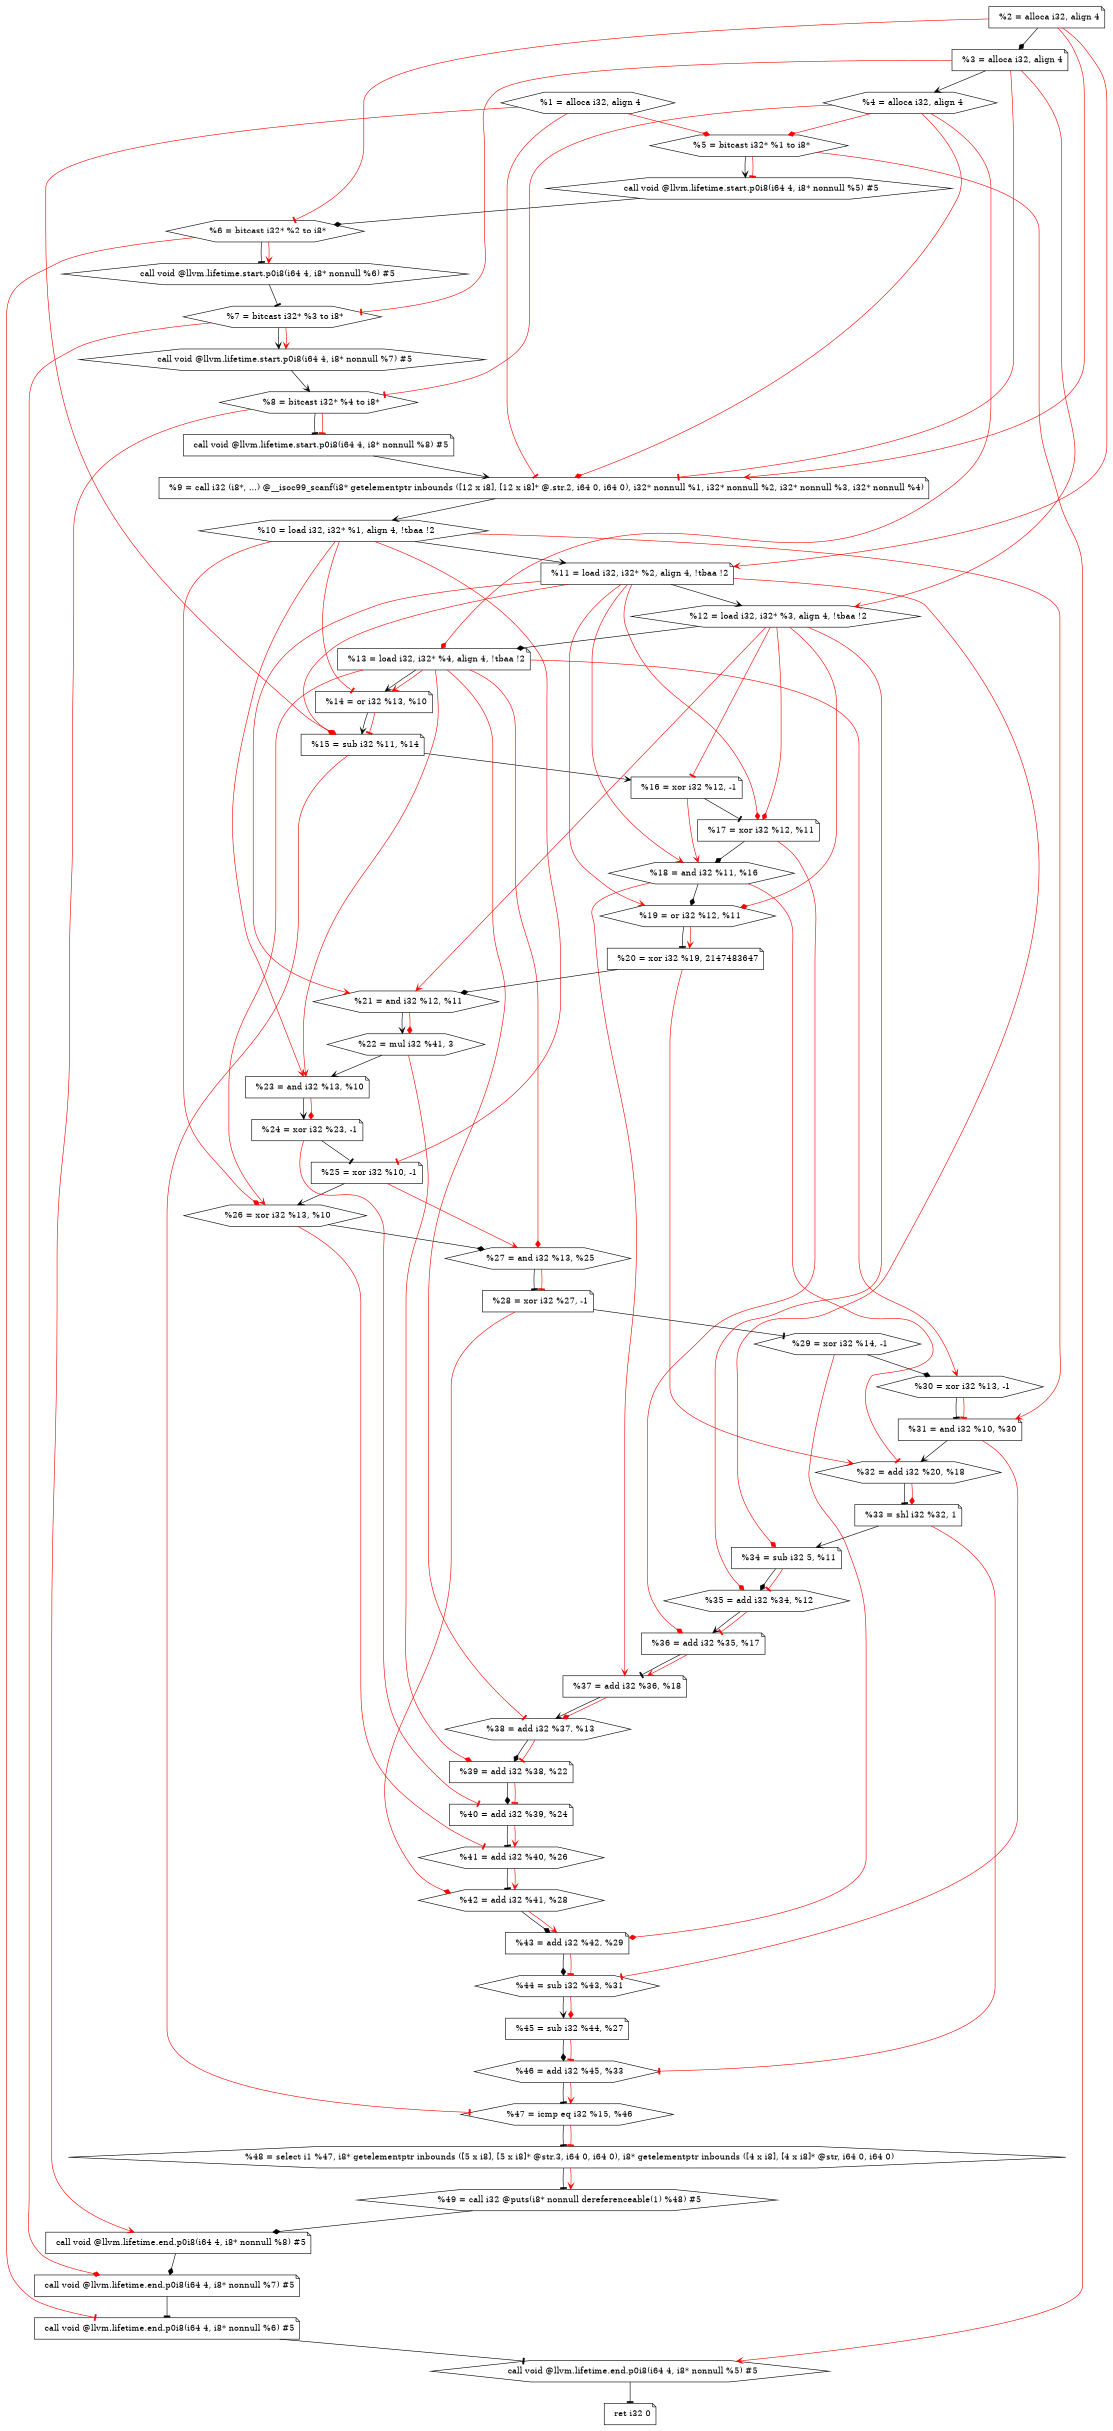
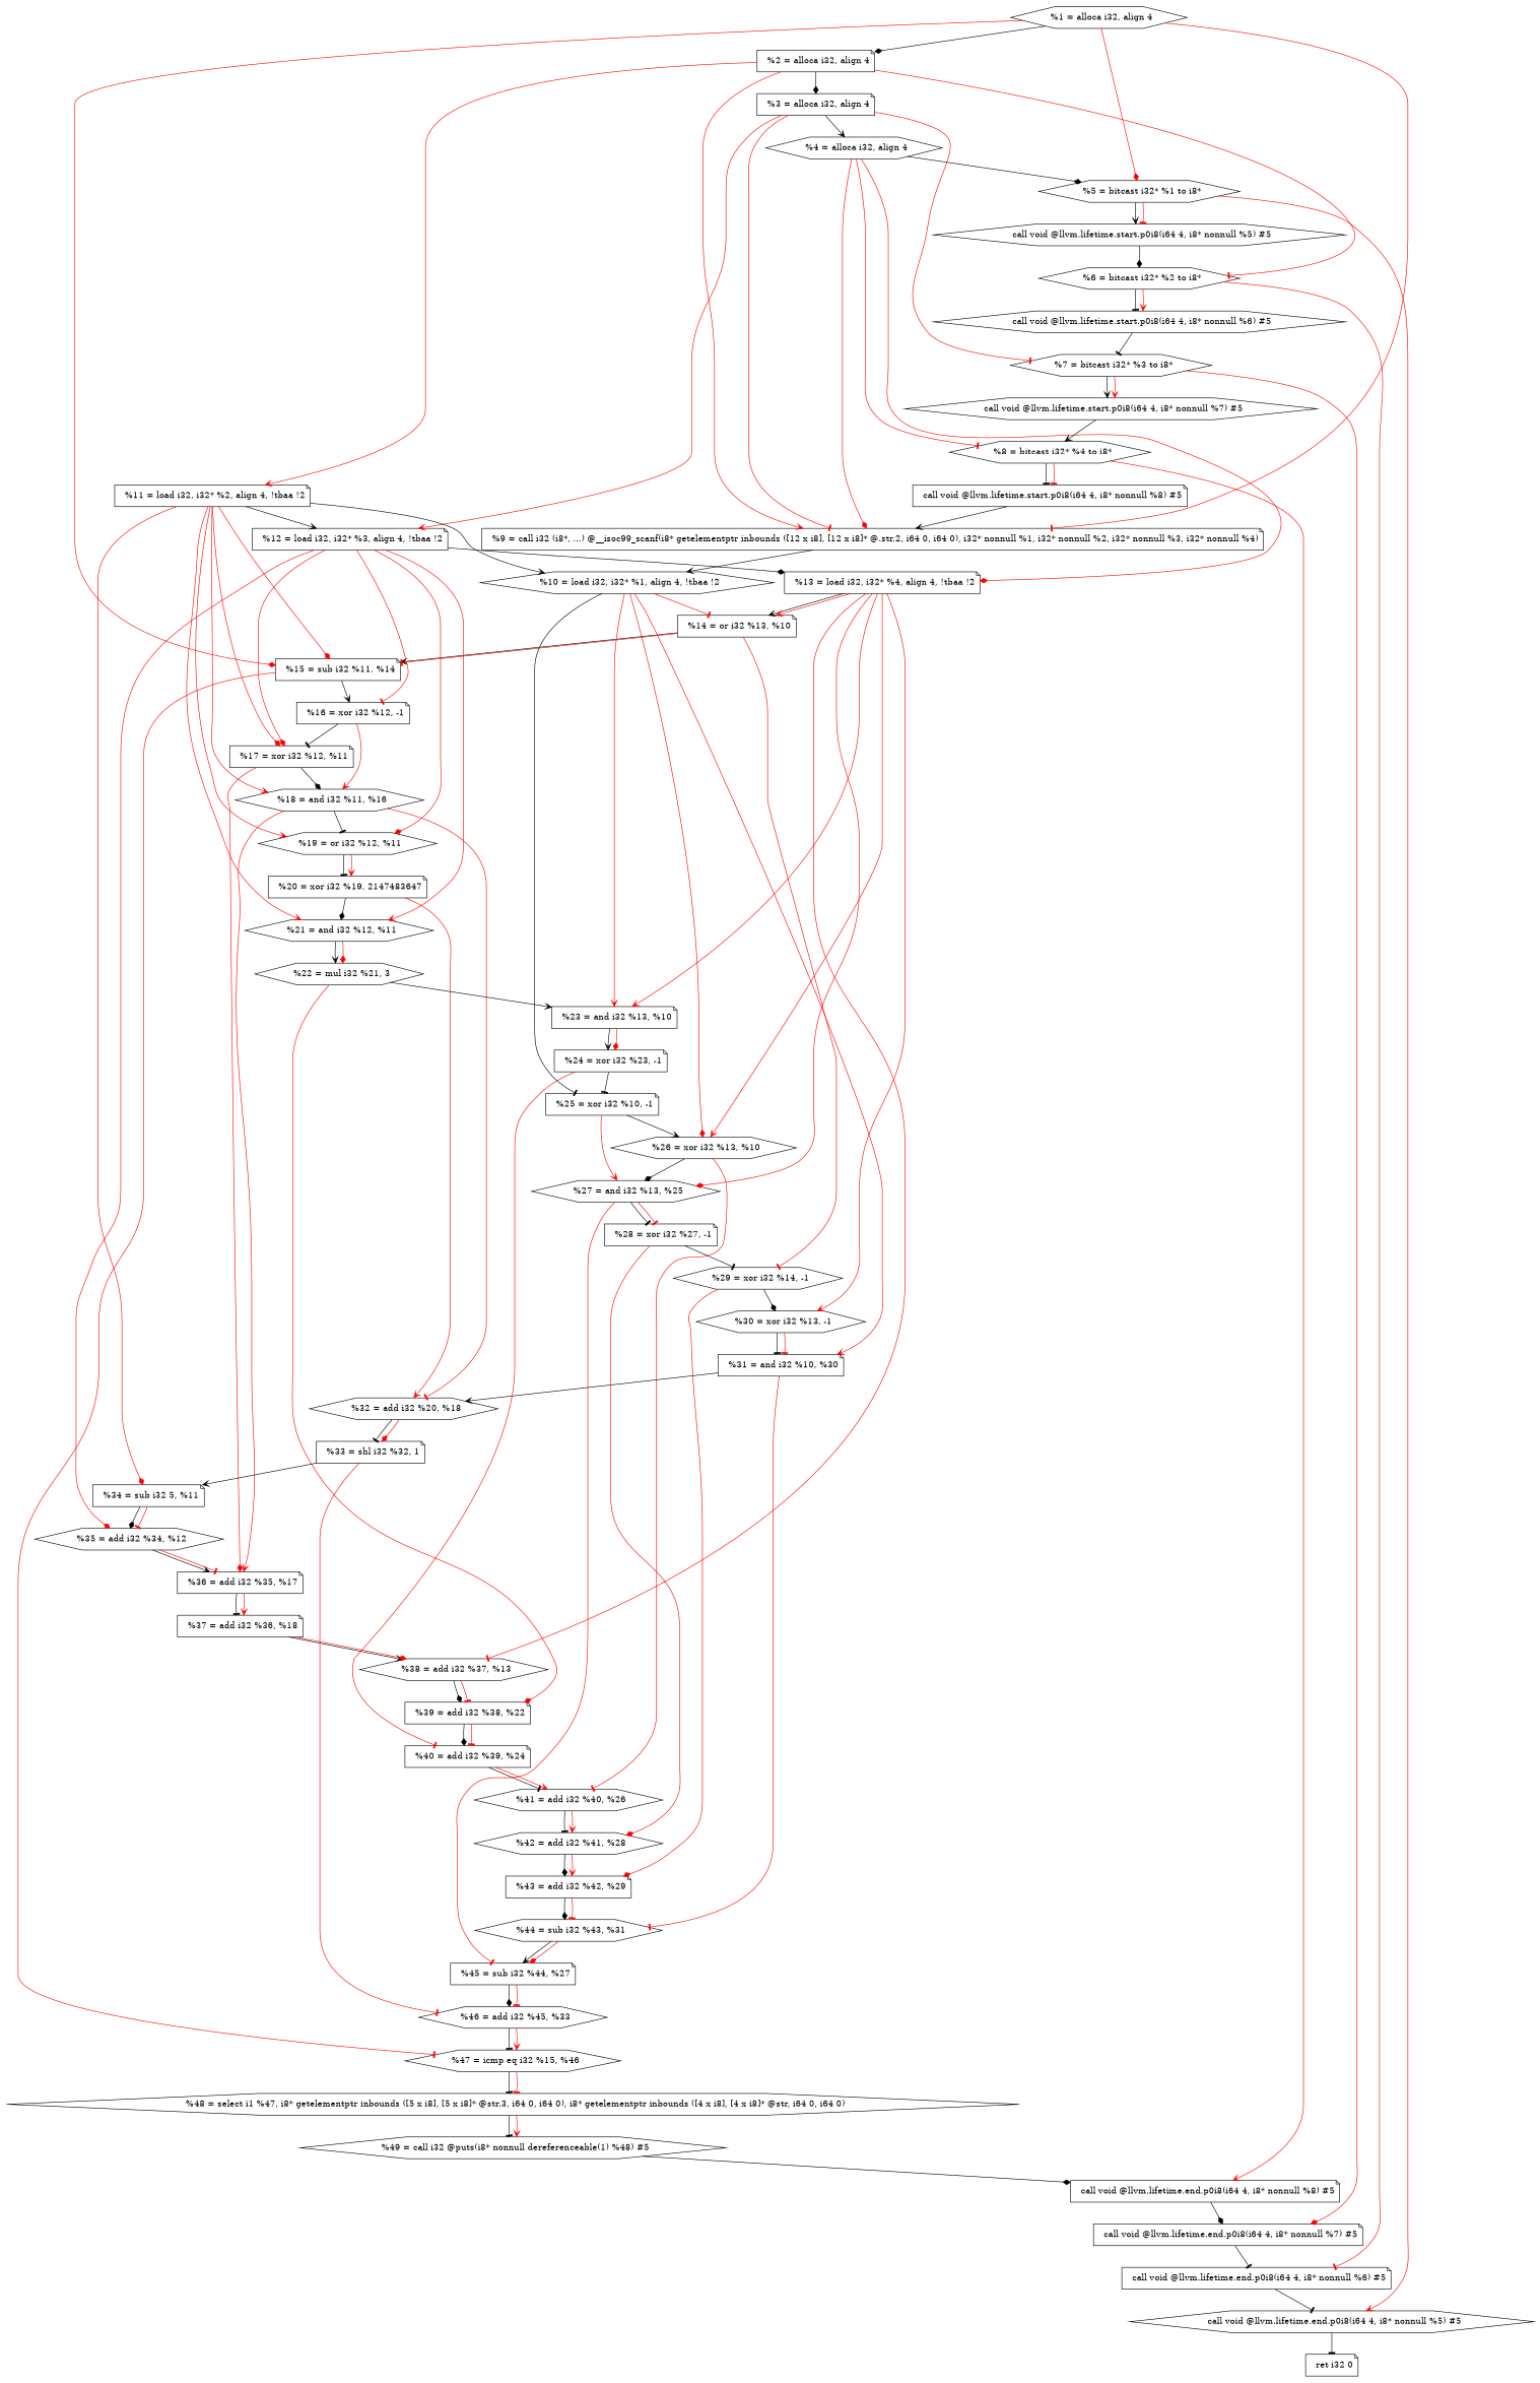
  digraph {
    node [shape=hexagon]
    edge [arrowhead=tee color=red]
    n1 [label="  %1 = alloca i32, align 4"]
    n2 [label="  %2 = alloca i32, align 4" shape=note]
    n3 [label="  %5 = bitcast i32* %1 to i8*"]
    n4 [label="  %9 = call i32 (i8*, ...) @__isoc99_scanf(i8* getelementptr inbounds ([12 x i8], [12 x i8]* @.str.2, i64 0, i64 0), i32* nonnull %1, i32* nonnull %2, i32* nonnull %3, i32* nonnull %4)" shape=note]
    n5 [label="  %15 = sub i32 %11, %14" shape=note]
    n6 [label="  %3 = alloca i32, align 4" shape=note]
    n7 [label="  %6 = bitcast i32* %2 to i8*"]
    n8 [label="  %11 = load i32, i32* %2, align 4, !tbaa !2" shape=note]
    n9 [label="  call void @llvm.lifetime.start.p0i8(i64 4, i8* nonnull %5) #5"]
    n10 [label="  call void @llvm.lifetime.end.p0i8(i64 4, i8* nonnull %5) #5"]
    n11 [label="  %10 = load i32, i32* %1, align 4, !tbaa !2"]
    n12 [label="  %14 = or i32 %13, %10" shape=note]
    n13 [label="  %23 = and i32 %13, %10" shape=note]
    n14 [label="  %25 = xor i32 %10, -1" shape=note]
    n15 [label="  %26 = xor i32 %13, %10"]
    n16 [label="  %31 = and i32 %10, %30" shape=note]
    n17 [label="  %4 = alloca i32, align 4"]
    n18 [label="  %7 = bitcast i32* %3 to i8*"]
-   n19 [label="  %12 = load i32, i32* %3, align 4, !tbaa !2"]
+   n19 [label="  %12 = load i32, i32* %3, align 4, !tbaa !2" shape=note]
    n20 [label="  call void @llvm.lifetime.start.p0i8(i64 4, i8* nonnull %6) #5"]
    n21 [label="  call void @llvm.lifetime.end.p0i8(i64 4, i8* nonnull %6) #5" shape=note]
    n22 [label="  %17 = xor i32 %12, %11" shape=note]
    n23 [label="  %18 = and i32 %11, %16"]
    n24 [label="  %19 = or i32 %12, %11"]
    n25 [label="  %21 = and i32 %12, %11"]
    n26 [label="  %34 = sub i32 5, %11" shape=note]
    n27 [label="  %8 = bitcast i32* %4 to i8*"]
    n28 [label="  %13 = load i32, i32* %4, align 4, !tbaa !2" shape=note]
    n29 [label="  call void @llvm.lifetime.start.p0i8(i64 4, i8* nonnull %7) #5"]
    n30 [label="  call void @llvm.lifetime.end.p0i8(i64 4, i8* nonnull %7) #5" shape=note]
    n31 [label="  %16 = xor i32 %12, -1" shape=note]
    n32 [label="  %35 = add i32 %34, %12"]
    n33 [label="  call void @llvm.lifetime.start.p0i8(i64 4, i8* nonnull %8) #5" shape=note]
    n34 [label="  call void @llvm.lifetime.end.p0i8(i64 4, i8* nonnull %8) #5" shape=note]
    n35 [label="  %27 = and i32 %13, %25"]
    n36 [label="  %30 = xor i32 %13, -1"]
    n37 [label="  %38 = add i32 %37, %13"]
    n38 [label="  ret i32 0" shape=note]
    n39 [label="  %29 = xor i32 %14, -1"]
    n40 [label="  %24 = xor i32 %23, -1" shape=note]
    n41 [label="  %41 = add i32 %40, %26"]
    n42 [label="  %32 = add i32 %20, %18"]
    n43 [label="  %44 = sub i32 %43, %31"]
    n44 [label="  %47 = icmp eq i32 %15, %46"]
    n45 [label="  %36 = add i32 %35, %17" shape=note]
    n46 [label="  %37 = add i32 %36, %18" shape=note]
    n47 [label="  %20 = xor i32 %19, 2147483647" shape=note]
-   n48 [label="%22 = mul i32 %41, 3"]
+   n48 [label="  %22 = mul i32 %21, 3"]
    n49 [label="  %28 = xor i32 %27, -1" shape=note]
    n50 [label="  %45 = sub i32 %44, %27" shape=note]
    n51 [label="  %39 = add i32 %38, %22" shape=note]
    n52 [label="  %43 = add i32 %42, %29" shape=note]
    n53 [label="  %48 = select i1 %47, i8* getelementptr inbounds ([5 x i8], [5 x i8]* @str.3, i64 0, i64 0), i8* getelementptr inbounds ([4 x i8], [4 x i8]* @str, i64 0, i64 0)"]
    n54 [label="  %33 = shl i32 %32, 1" shape=note]
    n55 [label="  %40 = add i32 %39, %24" shape=note]
    n56 [label="  %42 = add i32 %41, %28"]
    n57 [label="  %46 = add i32 %45, %33"]
    n58 [label="  %49 = call i32 @puts(i8* nonnull dereferenceable(1) %48) #5"]
+   n1 -> n2 [arrowhead=diamond color=""]
    n1 -> n3 [arrowhead=diamond]
    n1 -> n4
    n1 -> n5 [arrowhead=diamond]
    n2 -> n4 [arrowhead=vee]
    n2 -> n6 [arrowhead=diamond color=""]
    n2 -> n7
    n2 -> n8 [arrowhead=vee]
    n3 -> n9 [arrowhead=vee color=""]
    n3 -> n9
    n3 -> n10 [arrowhead=vee]
    n4 -> n11 [arrowhead=vee color=""]
    n5 -> n31 [arrowhead=vee color=""]
    n5 -> n44
    n6 -> n4
    n6 -> n17 [arrowhead=vee color=""]
    n6 -> n18
    n6 -> n19 [arrowhead=vee]
    n7 -> n20 [color=""]
    n7 -> n20 [arrowhead=vee]
    n7 -> n21
    n8 -> n5 [arrowhead=diamond]
    n8 -> n19 [arrowhead=vee color=""]
    n8 -> n22 [arrowhead=diamond]
    n8 -> n23 [arrowhead=vee]
    n8 -> n24 [arrowhead=vee]
    n8 -> n25 [arrowhead=vee]
    n8 -> n26 [arrowhead=diamond]
    n9 -> n7 [arrowhead=diamond color=""]
    n10 -> n38 [color=""]
-   n11 -> n8 [arrowhead=vee color=""]
+   n8 -> n11 [arrowhead=vee color=""]
    n11 -> n12
    n11 -> n13 [arrowhead=vee]
-   n11 -> n14
+   n11 -> n14 [color=black]
    n11 -> n15 [arrowhead=diamond]
    n11 -> n16 [arrowhead=vee]
    n12 -> n5 [arrowhead=vee color=""]
    n12 -> n5
+   n12 -> n39
    n13 -> n40 [arrowhead=vee color=""]
    n13 -> n40 [arrowhead=diamond]
    n14 -> n15 [arrowhead=vee color=""]
    n14 -> n35 [arrowhead=vee]
    n15 -> n35 [arrowhead=diamond color=""]
    n15 -> n41
    n16 -> n42 [arrowhead=vee color=""]
    n16 -> n43
-   n17 -> n3 [arrowhead=diamond]
+   n17 -> n3 [arrowhead=diamond color=""]
    n17 -> n4 [arrowhead=diamond]
    n17 -> n27
    n17 -> n28 [arrowhead=diamond]
    n18 -> n29 [arrowhead=vee color=""]
    n18 -> n29 [arrowhead=vee]
    n18 -> n30 [arrowhead=diamond]
    n19 -> n22 [arrowhead=diamond]
    n19 -> n24 [arrowhead=diamond]
    n19 -> n25 [arrowhead=vee]
    n19 -> n28 [arrowhead=diamond color=""]
    n19 -> n31
    n19 -> n32 [arrowhead=diamond]
    n20 -> n18 [color=""]
    n21 -> n10 [color=""]
    n22 -> n23 [arrowhead=diamond color=""]
    n22 -> n45 [arrowhead=diamond]
-   n23 -> n24 [arrowhead=diamond color=""]
+   n23 -> n24 [color=""]
    n23 -> n42
-   n23 -> n46 [arrowhead=vee]
+   n23 -> n45 [arrowhead=vee]
    n24 -> n47 [color=""]
    n24 -> n47 [arrowhead=vee]
    n25 -> n48 [arrowhead=vee color=""]
    n25 -> n48 [arrowhead=diamond]
    n26 -> n32 [arrowhead=diamond color=""]
    n26 -> n32
    n27 -> n33 [color=""]
    n27 -> n33
    n27 -> n34 [arrowhead=vee]
    n28 -> n12 [arrowhead=vee color=""]
    n28 -> n12 [arrowhead=vee]
    n28 -> n13 [arrowhead=vee]
    n28 -> n15 [arrowhead=vee]
    n28 -> n35 [arrowhead=diamond]
    n28 -> n36 [arrowhead=vee]
    n28 -> n37
    n29 -> n27 [arrowhead=vee color=""]
    n30 -> n21 [color=""]
    n31 -> n22 [color=""]
    n31 -> n23 [arrowhead=vee]
    n32 -> n45 [arrowhead=vee color=""]
    n32 -> n45
    n33 -> n4 [arrowhead=vee color=""]
    n34 -> n30 [arrowhead=diamond color=""]
    n35 -> n49 [color=""]
    n35 -> n49
+   n35 -> n50
    n36 -> n16 [color=""]
    n36 -> n16
    n37 -> n51 [arrowhead=diamond color=""]
    n37 -> n51
    n39 -> n36 [arrowhead=diamond color=""]
    n39 -> n52 [arrowhead=diamond]
    n40 -> n14 [color=""]
    n40 -> n55
    n41 -> n56 [color=""]
    n41 -> n56 [arrowhead=vee]
    n42 -> n54 [color=""]
    n42 -> n54 [arrowhead=diamond]
    n43 -> n50 [arrowhead=vee color=""]
    n43 -> n50 [arrowhead=diamond]
    n44 -> n53 [color=""]
    n44 -> n53
    n45 -> n46 [color=""]
    n45 -> n46 [arrowhead=vee]
    n46 -> n37 [arrowhead=vee color=""]
    n46 -> n37 [arrowhead=diamond]
    n47 -> n25 [arrowhead=diamond color=""]
    n47 -> n42 [arrowhead=vee]
    n48 -> n13 [arrowhead=vee color=""]
    n48 -> n51 [arrowhead=diamond]
    n49 -> n39 [color=""]
    n49 -> n56 [arrowhead=diamond]
    n50 -> n57 [arrowhead=diamond color=""]
    n50 -> n57
    n51 -> n55 [arrowhead=diamond color=""]
    n51 -> n55
    n52 -> n43 [arrowhead=diamond color=""]
    n52 -> n43
    n53 -> n58 [color=""]
    n53 -> n58 [arrowhead=vee]
    n54 -> n26 [arrowhead=vee color=""]
    n54 -> n57
    n55 -> n41 [color=""]
    n55 -> n41 [arrowhead=vee]
    n56 -> n52 [arrowhead=diamond color=""]
    n56 -> n52 [arrowhead=vee]
    n57 -> n44 [color=""]
    n57 -> n44 [arrowhead=vee]
    n58 -> n34 [arrowhead=diamond color=""]
  }
